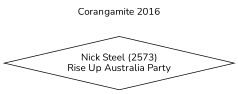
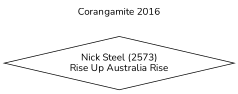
  digraph {
    label="Corangamite 2016"
    labelloc=t
    mclimit=10
    fontname=Nunito
-   n1 [label="Nick Steel (2573)\nRise Up Australia Party" shape=diamond fontname=Nunito]
+   n1 [label="Nick Steel (2573)\nRise Up Australia Rise" shape=diamond fontname=Nunito]
  }
